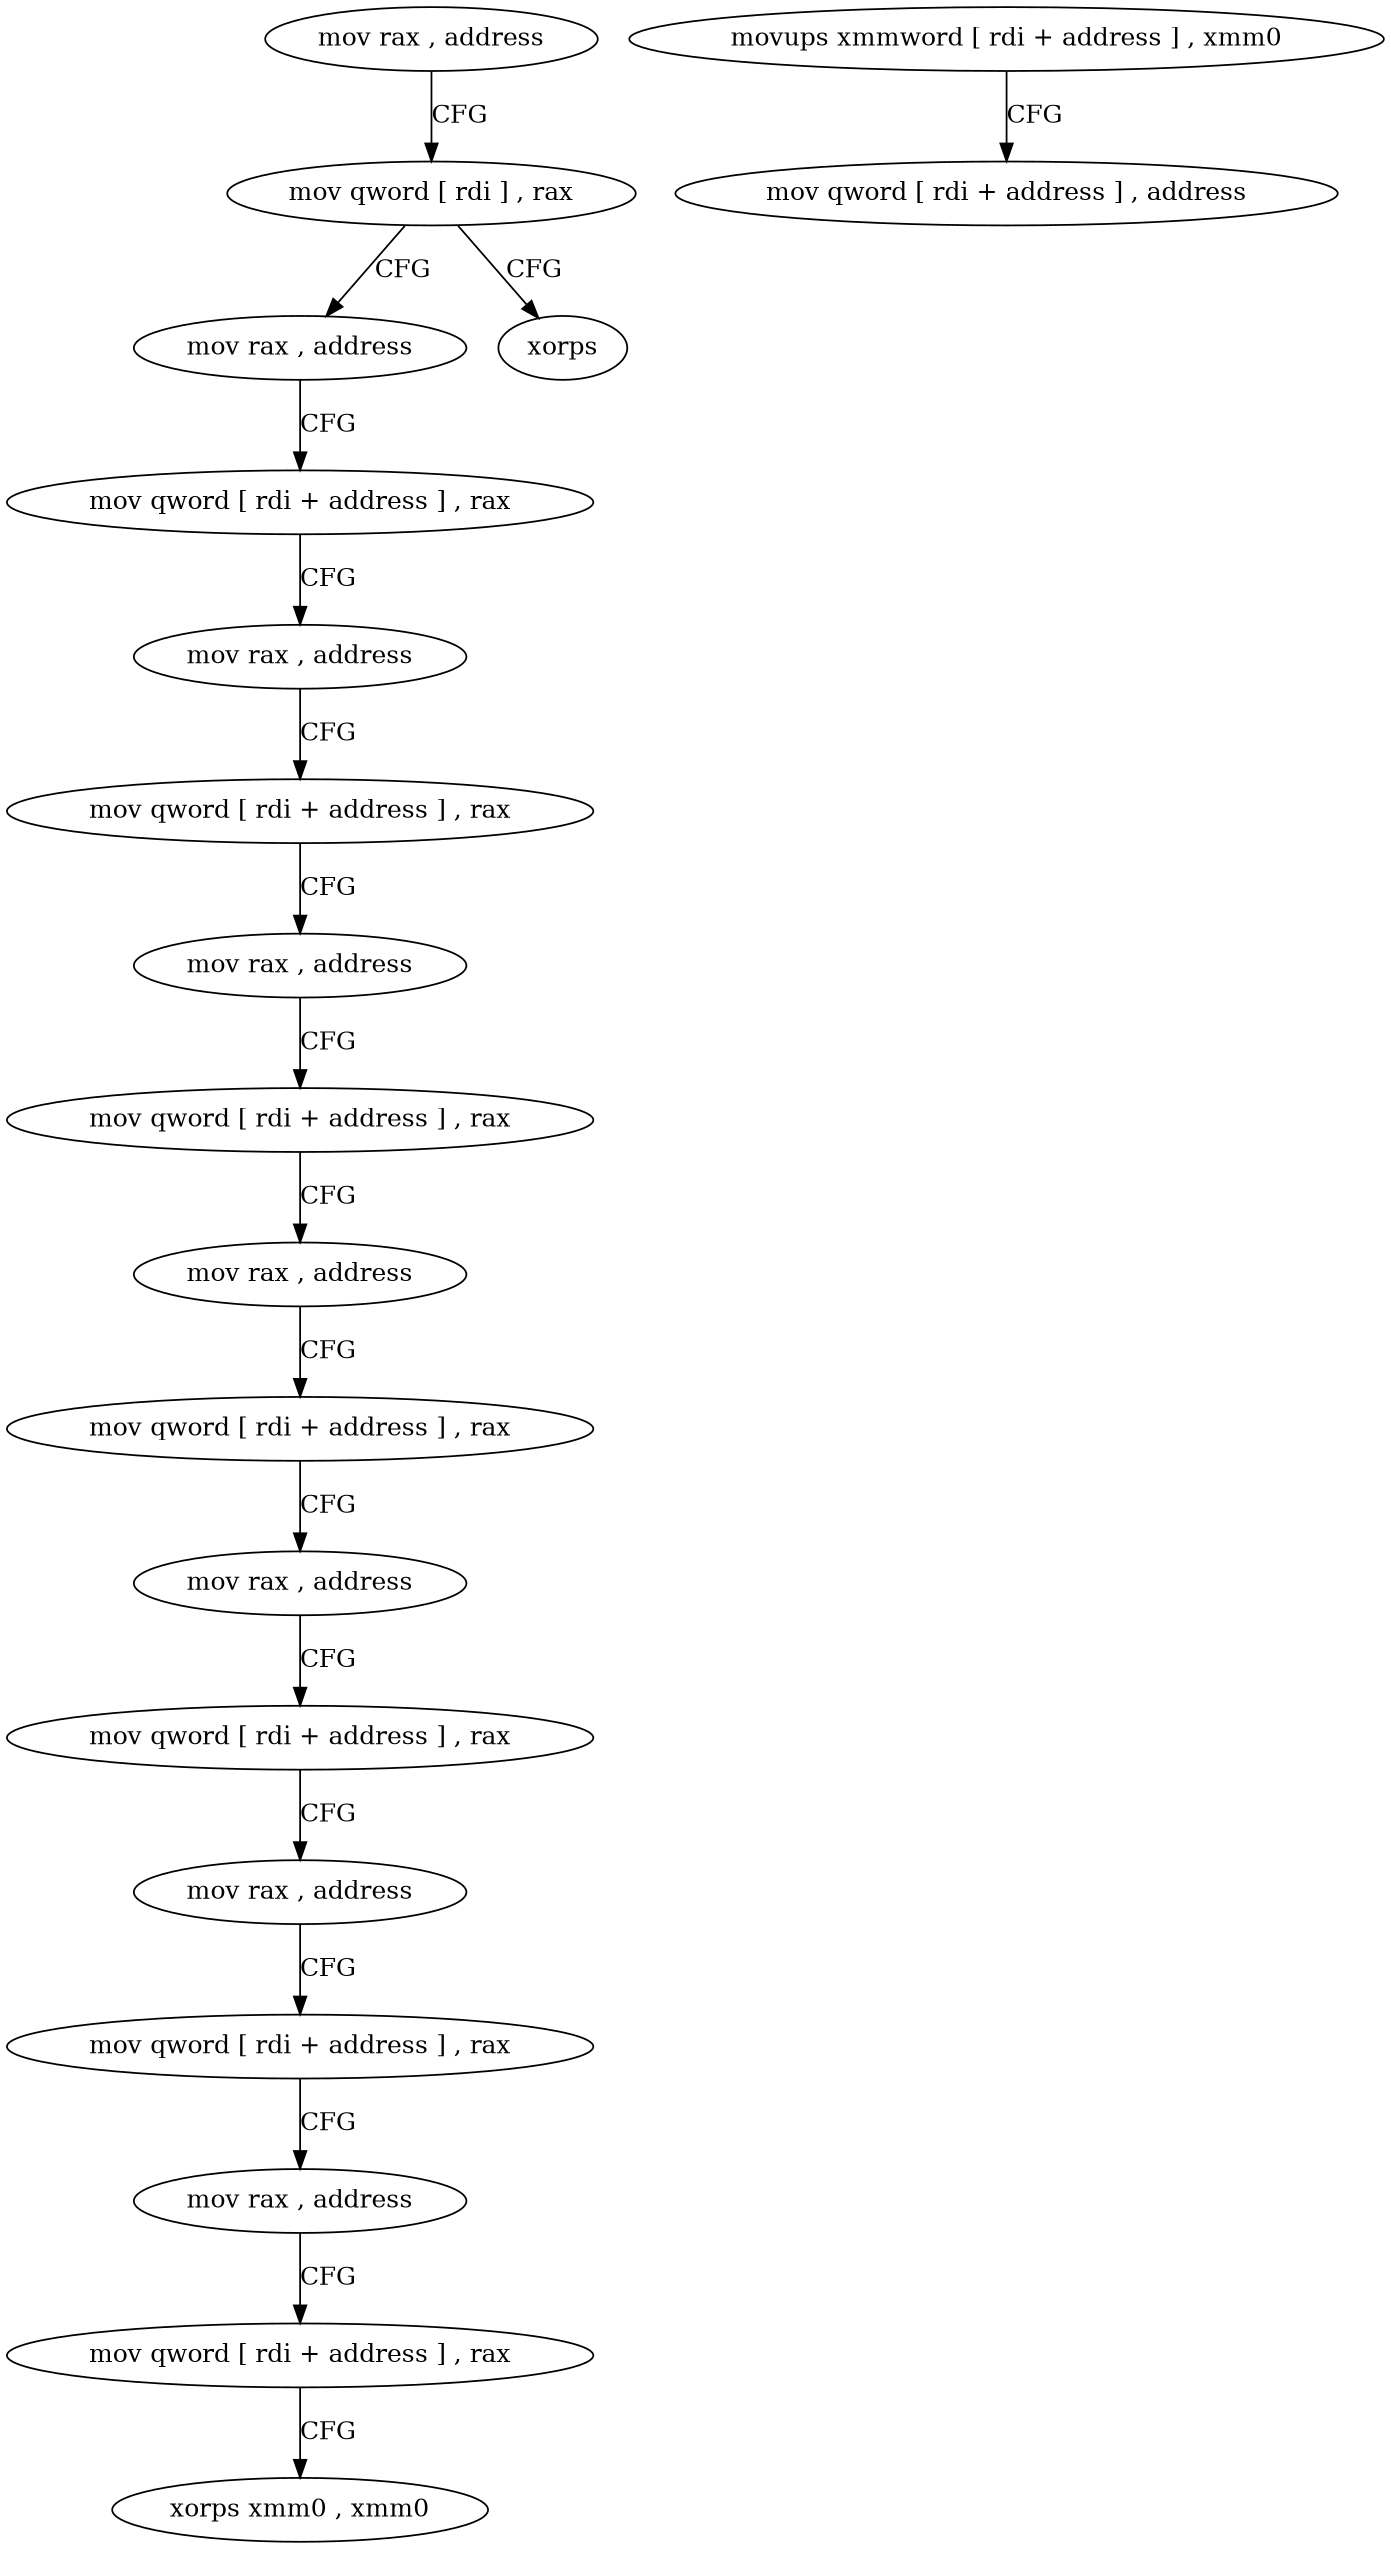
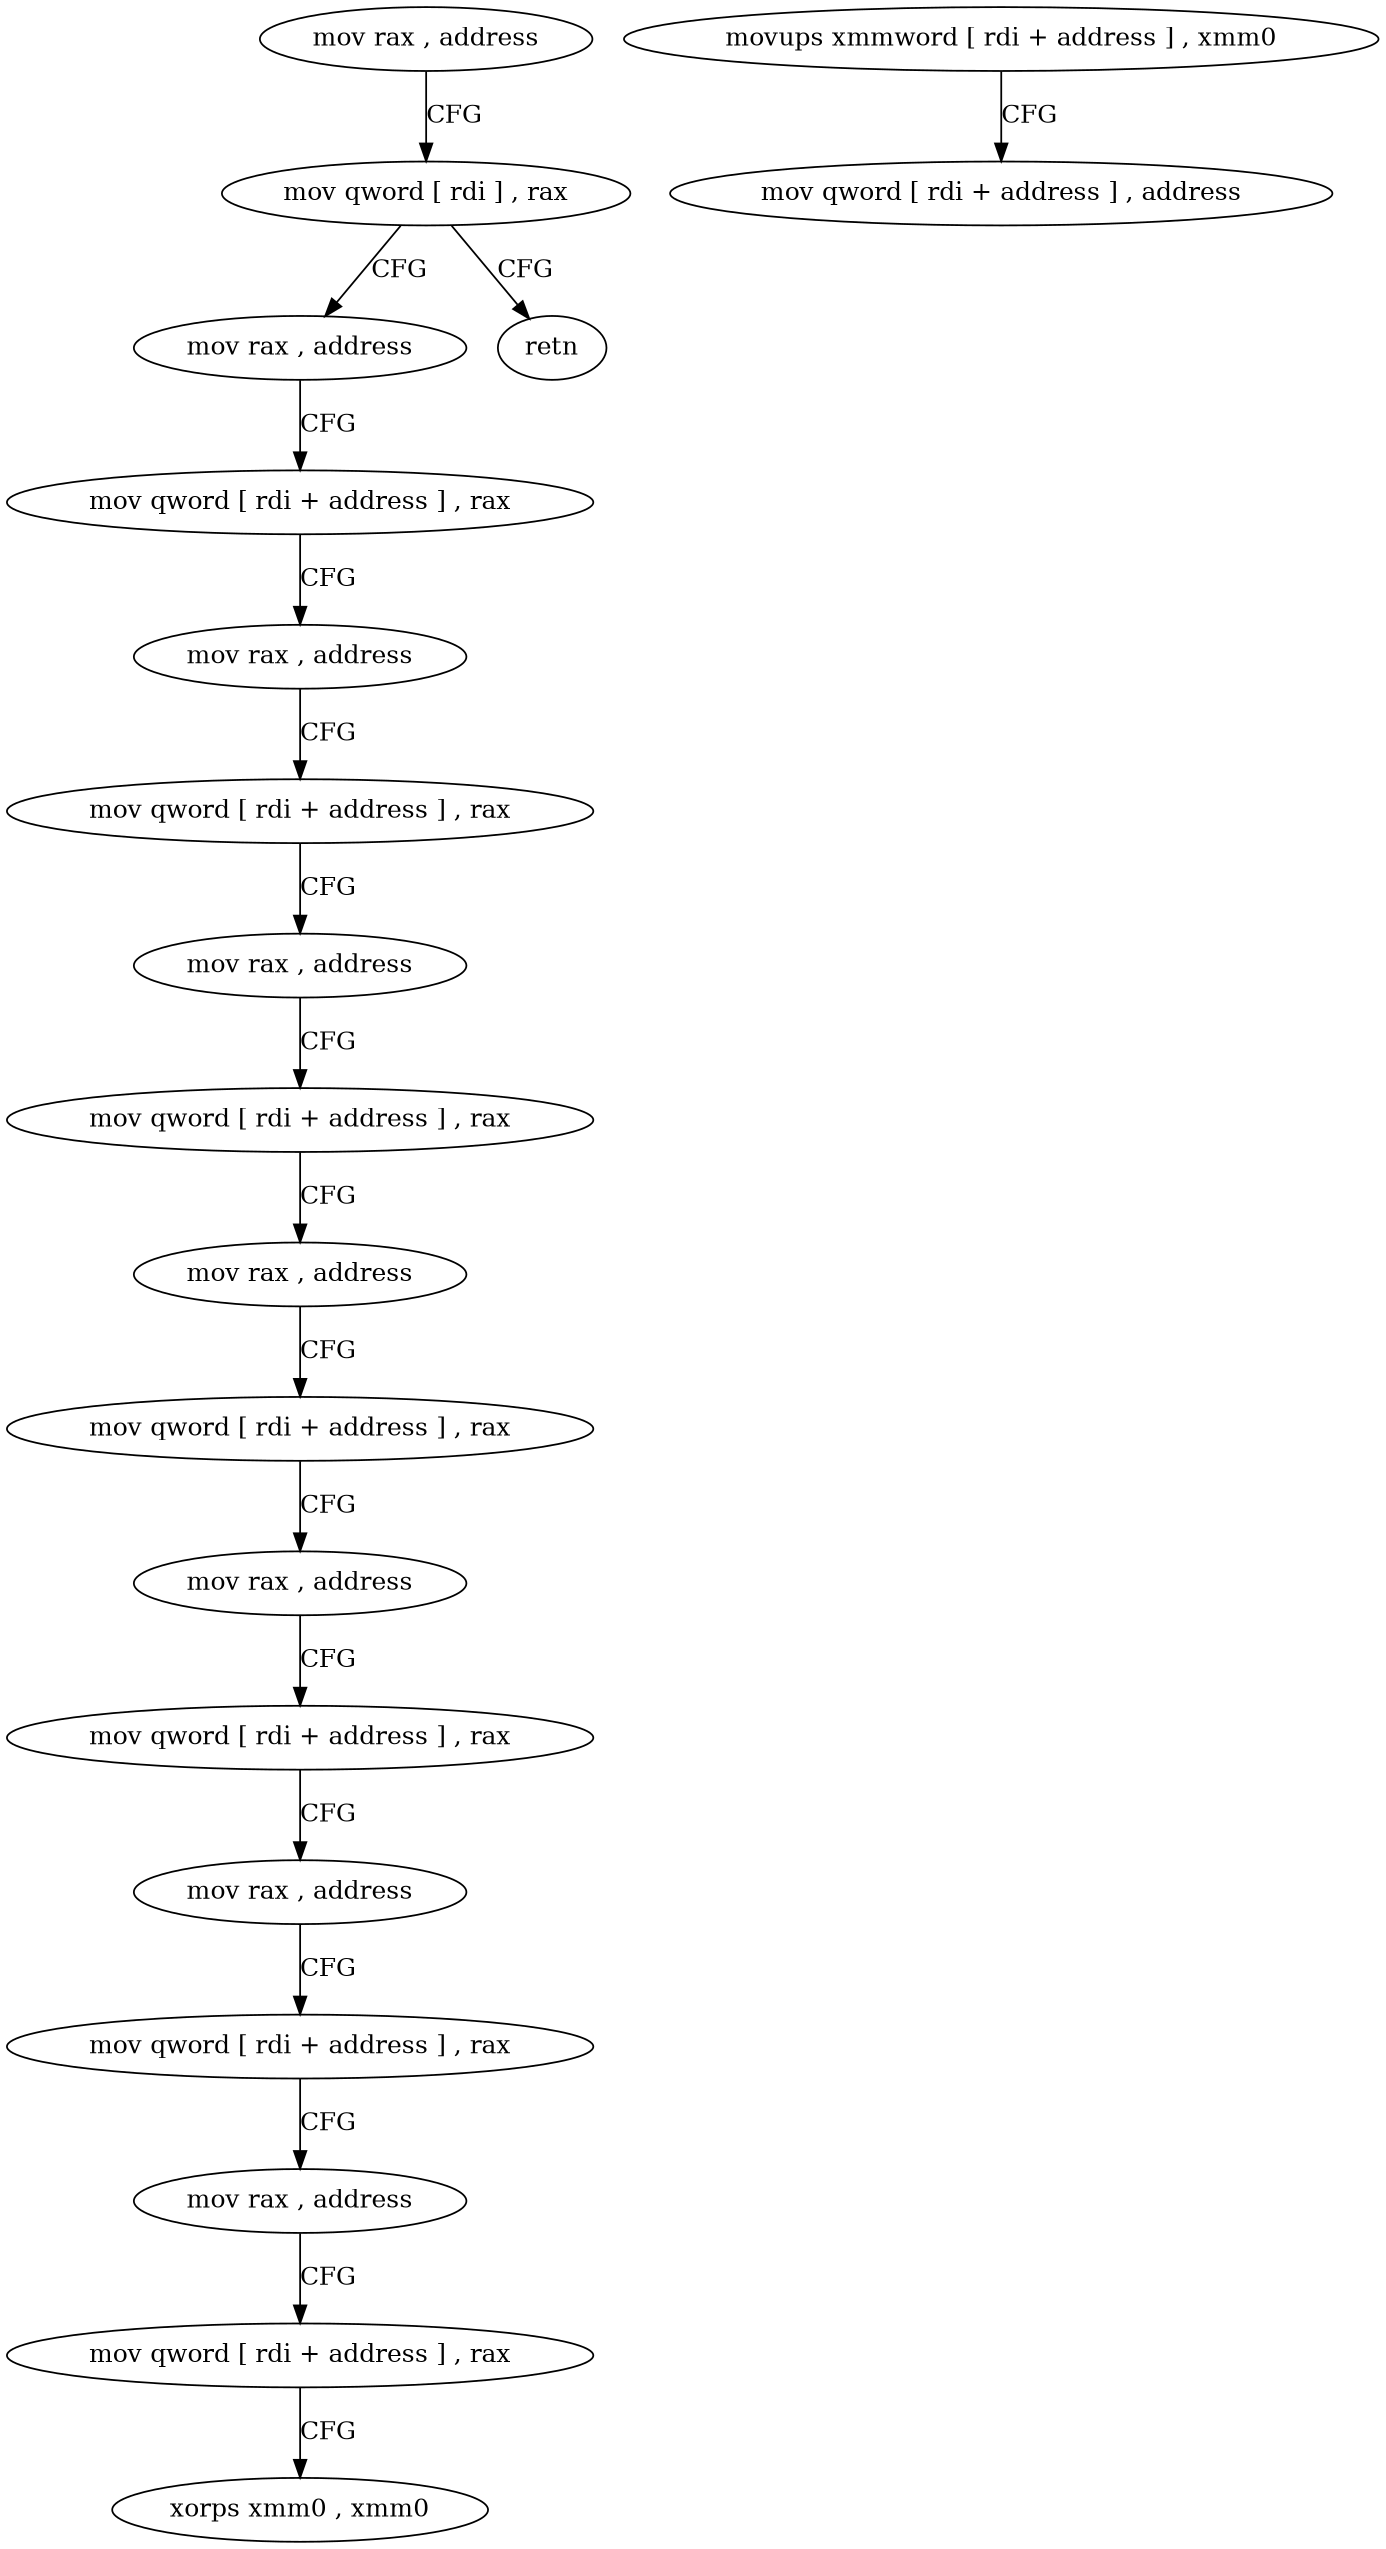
  digraph {
    n1 [label="mov rax , address"]
    n2 [label="mov qword [ rdi ] , rax"]
    n3 [label="mov rax , address"]
-   n4 [label=xorps]
+   n4 [label=retn]
    n5 [label="mov qword [ rdi + address ] , rax"]
    n6 [label="mov rax , address"]
    n7 [label="mov qword [ rdi + address ] , rax"]
    n8 [label="mov rax , address"]
    n9 [label="mov qword [ rdi + address ] , rax"]
    n10 [label="mov rax , address"]
    n11 [label="mov qword [ rdi + address ] , rax"]
    n12 [label="mov rax , address"]
    n13 [label="mov qword [ rdi + address ] , rax"]
    n14 [label="mov rax , address"]
    n15 [label="mov qword [ rdi + address ] , rax"]
    n16 [label="mov rax , address"]
    n17 [label="mov qword [ rdi + address ] , rax"]
    n18 [label="xorps xmm0 , xmm0"]
    n19 [label="movups xmmword [ rdi + address ] , xmm0"]
    n20 [label="mov qword [ rdi + address ] , address"]
    n1 -> n2 [label=CFG]
    n2 -> n3 [label=CFG]
    n2 -> n4 [label=CFG]
    n3 -> n5 [label=CFG]
    n5 -> n6 [label=CFG]
    n6 -> n7 [label=CFG]
    n7 -> n8 [label=CFG]
    n8 -> n9 [label=CFG]
    n9 -> n10 [label=CFG]
    n10 -> n11 [label=CFG]
    n11 -> n12 [label=CFG]
    n12 -> n13 [label=CFG]
    n13 -> n14 [label=CFG]
    n14 -> n15 [label=CFG]
    n15 -> n16 [label=CFG]
    n16 -> n17 [label=CFG]
    n17 -> n18 [label=CFG]
    n19 -> n20 [label=CFG]
  }
